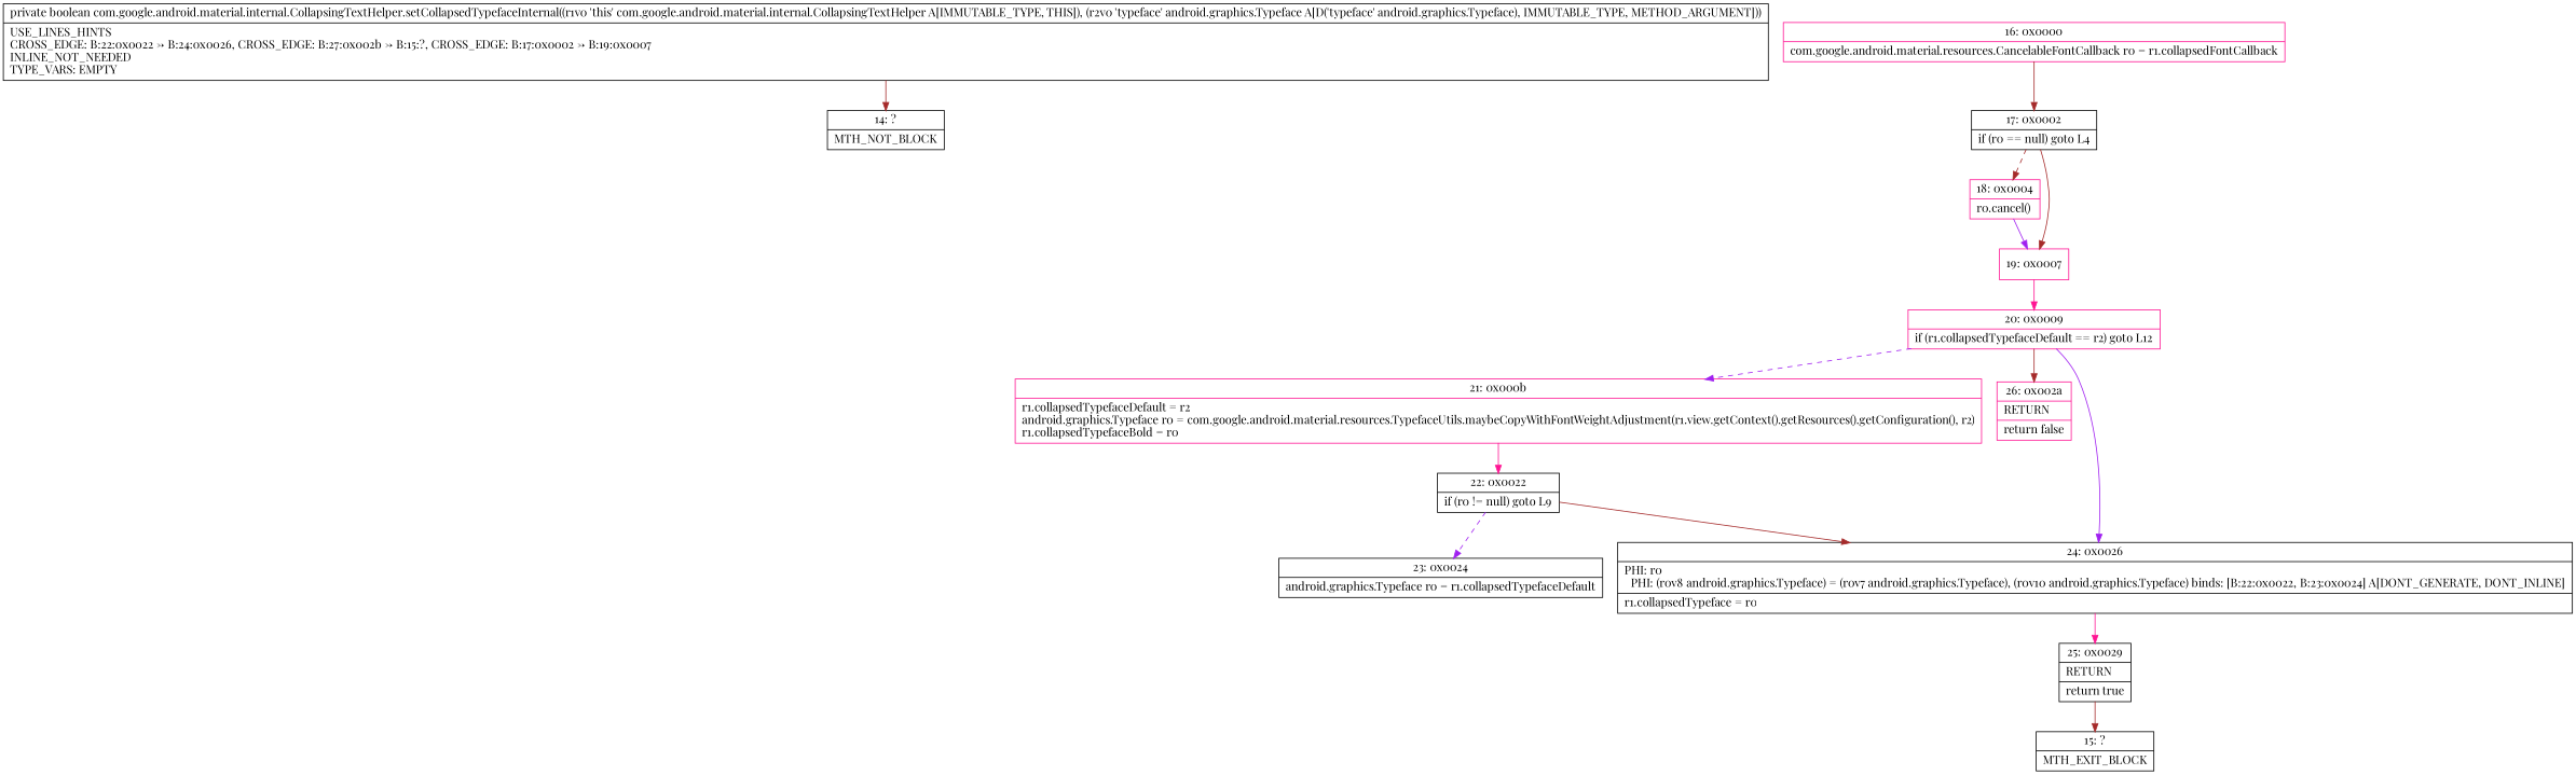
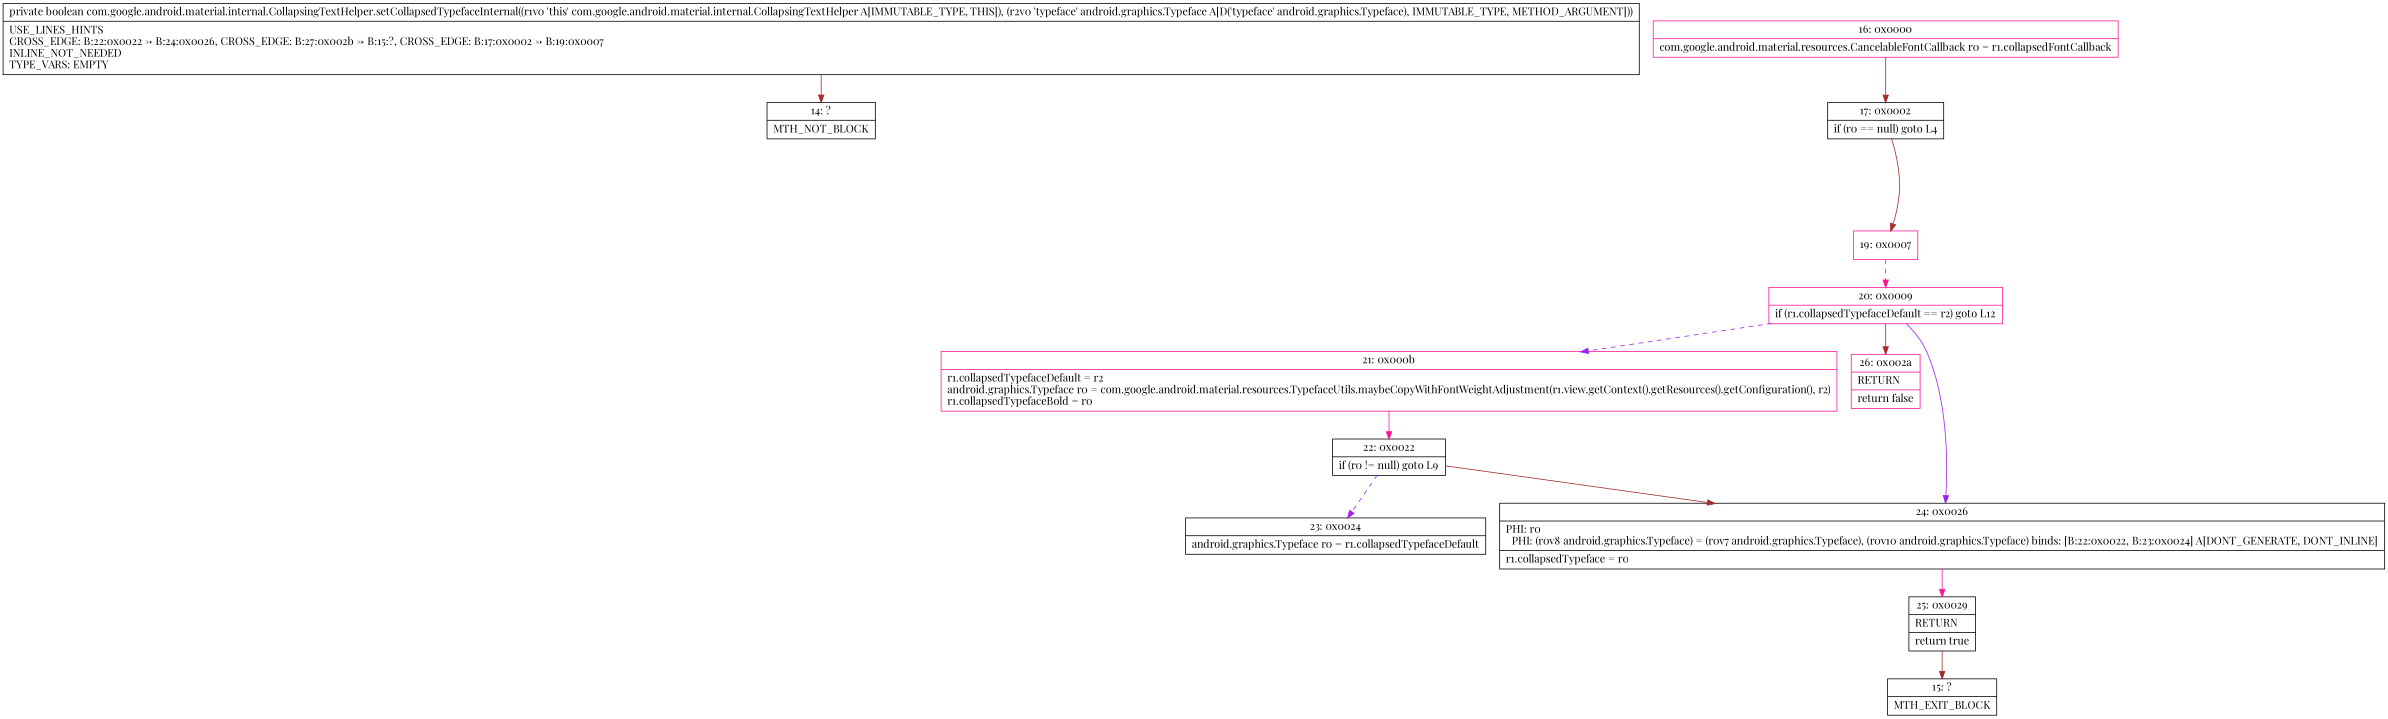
  digraph {
    fontname="Playfair Display"
    node [color=black fontname="Playfair Display" shape=record]
    edge [color=brown fontname="Playfair Display"]
    n1 [label="{14\:\ ?|MTH_NOT_BLOCK\l}"]
    n2 [color=deeppink label="{16\:\ 0x0000|com.google.android.material.resources.CancelableFontCallback r0 = r1.collapsedFontCallback\l}"]
    n3 [label="{17\:\ 0x0002|if (r0 == null) goto L4\l}"]
-   n4 [color=deeppink label="{18\:\ 0x0004|r0.cancel()\l}"]
    n5 [color=deeppink label="{19\:\ 0x0007}"]
    n6 [color=deeppink label="{20\:\ 0x0009|if (r1.collapsedTypefaceDefault == r2) goto L12\l}"]
    n7 [color=deeppink label="{21\:\ 0x000b|r1.collapsedTypefaceDefault = r2\landroid.graphics.Typeface r0 = com.google.android.material.resources.TypefaceUtils.maybeCopyWithFontWeightAdjustment(r1.view.getContext().getResources().getConfiguration(), r2)\lr1.collapsedTypefaceBold = r0\l}"]
    n8 [color=deeppink label="{26\:\ 0x002a|RETURN\l|return false\l}"]
    n9 [label="{24\:\ 0x0026|PHI: r0 \l  PHI: (r0v8 android.graphics.Typeface) = (r0v7 android.graphics.Typeface), (r0v10 android.graphics.Typeface) binds: [B:22:0x0022, B:23:0x0024] A[DONT_GENERATE, DONT_INLINE]\l|r1.collapsedTypeface = r0\l}"]
    n10 [label="{22\:\ 0x0022|if (r0 != null) goto L9\l}"]
    n11 [label="{23\:\ 0x0024|android.graphics.Typeface r0 = r1.collapsedTypefaceDefault\l}"]
    n12 [label="{25\:\ 0x0029|RETURN\l|return true\l}"]
    n13 [label="{15\:\ ?|MTH_EXIT_BLOCK\l}"]
    n14 [label="{private boolean com.google.android.material.internal.CollapsingTextHelper.setCollapsedTypefaceInternal((r1v0 'this' com.google.android.material.internal.CollapsingTextHelper A[IMMUTABLE_TYPE, THIS]), (r2v0 'typeface' android.graphics.Typeface A[D('typeface' android.graphics.Typeface), IMMUTABLE_TYPE, METHOD_ARGUMENT]))  | USE_LINES_HINTS\lCROSS_EDGE: B:22:0x0022 \-\> B:24:0x0026, CROSS_EDGE: B:27:0x002b \-\> B:15:?, CROSS_EDGE: B:17:0x0002 \-\> B:19:0x0007\lINLINE_NOT_NEEDED\lTYPE_VARS: EMPTY\l}"]
    n2 -> n3
-   n3 -> n4 [style=dashed]
    n3 -> n5
-   n4 -> n5 [color=purple]
-   n5 -> n6 [color=deeppink]
+   n5 -> n6 [color=deeppink style=dashed]
    n6 -> n7 [color=purple style=dashed]
    n6 -> n8
    n6 -> n9 [color=purple]
    n7 -> n10 [color=deeppink]
    n9 -> n12 [color=deeppink]
    n10 -> n9
    n10 -> n11 [color=purple style=dashed]
    n12 -> n13
    n14 -> n1
  }
